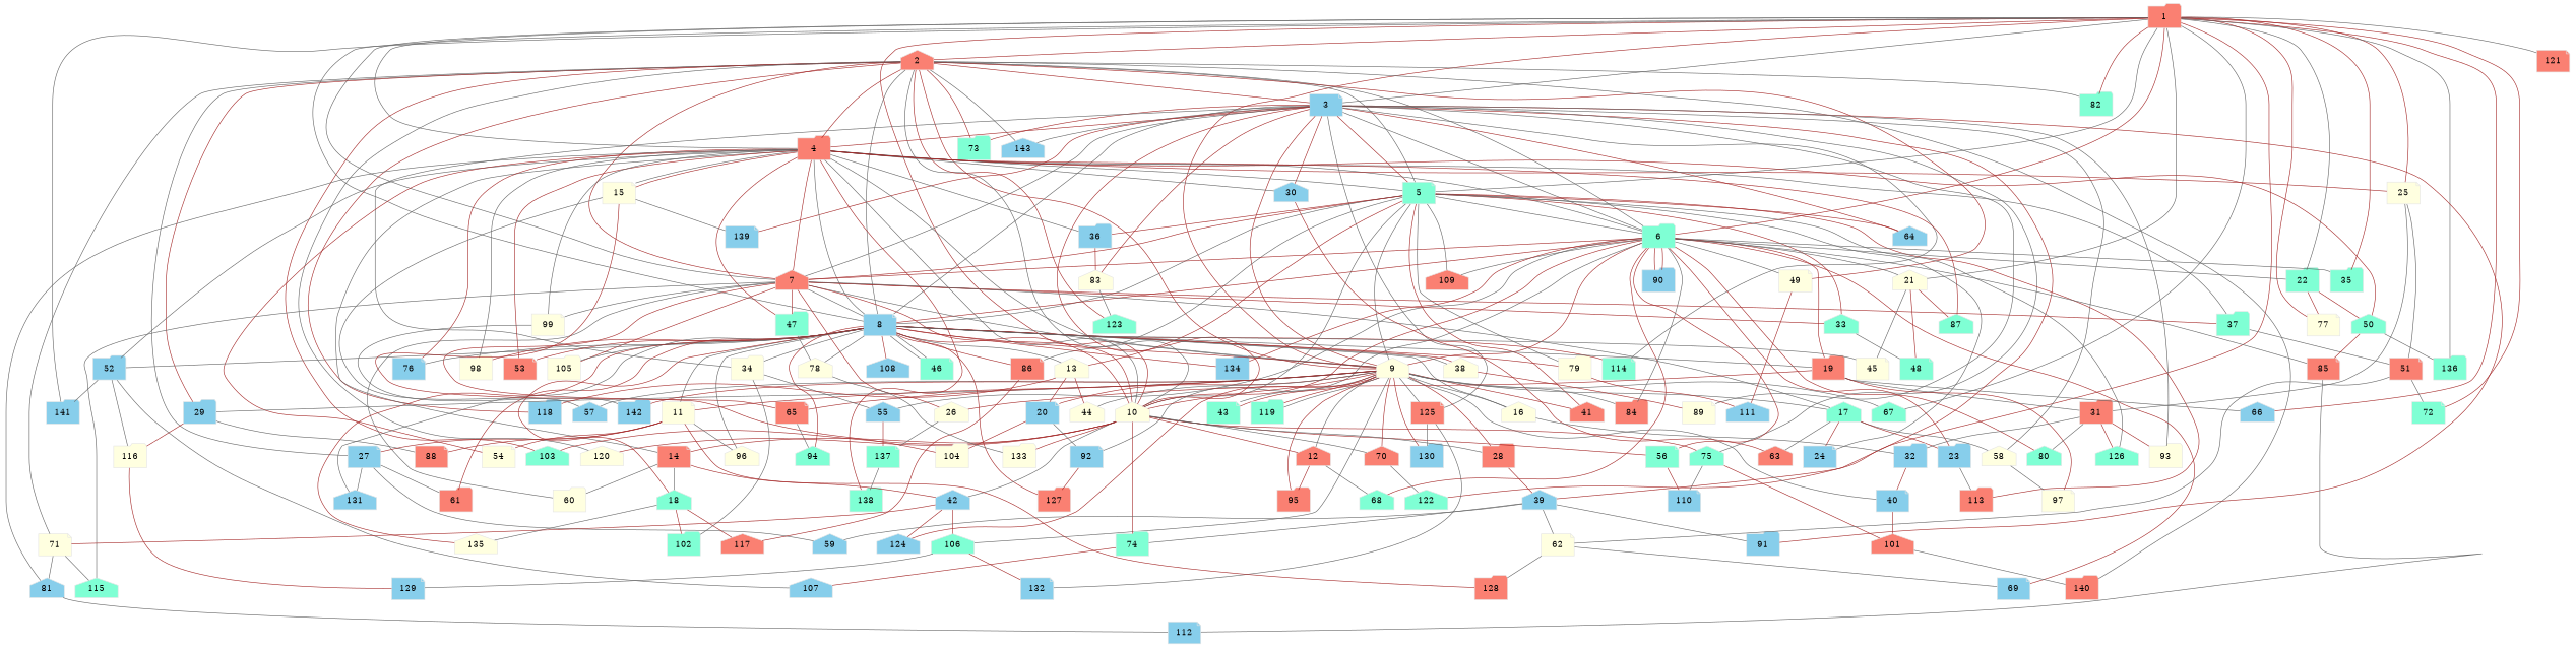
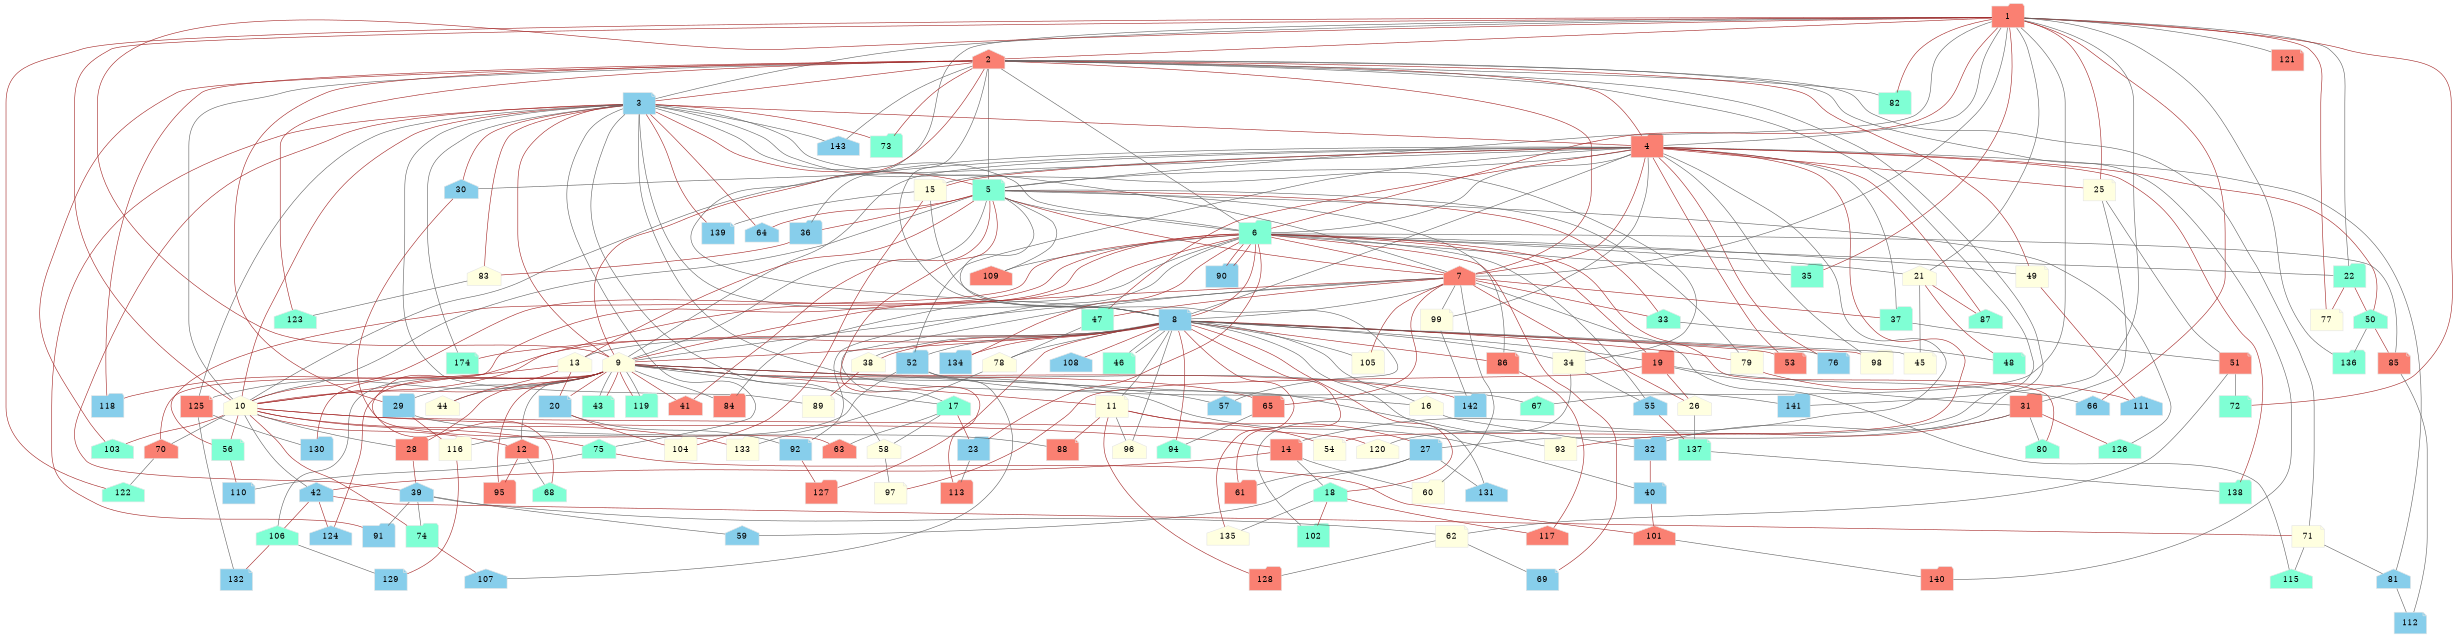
  graph {
    node [color=gray90 fillcolor=skyblue shape=house style=filled]
    edge [color=gray40]
    1 [fillcolor=salmon shape=folder]
    2 [fillcolor=salmon]
    3 [shape=note]
    4 [fillcolor=salmon shape=folder]
    5 [fillcolor=aquamarine shape=note]
    6 [fillcolor=aquamarine shape=folder]
    7 [fillcolor=salmon]
    8 [shape=note]
    9 [fillcolor=lightyellow]
    10 [fillcolor=lightyellow]
    21 [fillcolor=lightyellow]
    22 [fillcolor=aquamarine shape=folder]
    25 [fillcolor=lightyellow shape=note]
    35 [fillcolor=aquamarine shape=folder]
    66
    67 [fillcolor=aquamarine]
    72 [fillcolor=aquamarine shape=note]
    77 [fillcolor=lightyellow shape=note]
    82 [fillcolor=aquamarine shape=folder]
    121 [fillcolor=salmon shape=note]
    122 [fillcolor=aquamarine]
    136 [fillcolor=aquamarine shape=folder]
    141 [shape=folder]
    27 [shape=note]
    29 [shape=folder]
    49 [fillcolor=lightyellow shape=note]
    71 [fillcolor=lightyellow shape=note]
    73 [fillcolor=aquamarine shape=folder]
    103 [fillcolor=aquamarine]
    118 [shape=folder]
    120 [fillcolor=lightyellow]
    123 [fillcolor=aquamarine]
    140 [fillcolor=salmon shape=folder]
    143
    30
    34 [fillcolor=lightyellow shape=folder]
    39
    58 [fillcolor=lightyellow]
    64
    75 [fillcolor=aquamarine]
    83 [fillcolor=lightyellow]
    89 [fillcolor=lightyellow shape=note]
    91 [shape=folder]
    93 [fillcolor=lightyellow shape=folder]
-   114 [fillcolor=aquamarine shape=note]
+   114 [fillcolor=aquamarine shape=note label=174]
    125 [fillcolor=salmon shape=note]
    139 [shape=note]
    14 [fillcolor=salmon shape=note]
    15 [fillcolor=lightyellow shape=note]
    36 [shape=folder]
    37 [fillcolor=aquamarine shape=folder]
    47 [fillcolor=aquamarine shape=folder]
    50 [fillcolor=aquamarine]
    52 [shape=folder]
    53 [fillcolor=salmon shape=note]
    54 [fillcolor=lightyellow shape=note]
    76 [shape=note]
    81
    87 [fillcolor=aquamarine]
    98 [fillcolor=lightyellow shape=folder]
    99 [fillcolor=lightyellow shape=note]
    138 [fillcolor=aquamarine shape=folder]
    13 [fillcolor=lightyellow]
-   24 [shape=note]
    33 [fillcolor=aquamarine]
    41 [fillcolor=salmon]
    79 [fillcolor=lightyellow shape=folder]
    86 [fillcolor=salmon shape=note]
    109 [fillcolor=salmon]
    113 [fillcolor=salmon shape=folder]
    126 [fillcolor=aquamarine]
    19 [fillcolor=salmon shape=folder]
    23 [shape=folder]
    55
    56 [fillcolor=aquamarine shape=note]
    68 [fillcolor=aquamarine]
    69 [shape=note]
    80 [fillcolor=aquamarine]
    84 [fillcolor=salmon shape=folder]
    85 [fillcolor=salmon shape=note]
    90 [shape=folder]
    92 [shape=note]
    134 [shape=folder]
    17 [fillcolor=aquamarine]
    26 [fillcolor=lightyellow]
    60 [fillcolor=lightyellow shape=folder]
    65 [fillcolor=salmon shape=note]
    105 [fillcolor=lightyellow shape=folder]
    115 [fillcolor=aquamarine]
    108
    11 [fillcolor=lightyellow shape=note]
    16 [fillcolor=lightyellow]
    18 [fillcolor=aquamarine]
    38 [fillcolor=lightyellow]
    45 [fillcolor=lightyellow shape=note]
    46 [fillcolor=aquamarine shape=note]
    61 [fillcolor=salmon shape=folder]
    78 [fillcolor=lightyellow]
    94 [fillcolor=aquamarine]
    96 [fillcolor=lightyellow]
    127 [fillcolor=salmon shape=folder]
    131
    135 [fillcolor=lightyellow]
    12 [fillcolor=salmon]
    20 [shape=note]
    28 [fillcolor=salmon shape=folder]
    40 [shape=note]
    43 [fillcolor=aquamarine shape=note]
    44 [fillcolor=lightyellow]
    57
    70 [fillcolor=salmon]
    95 [fillcolor=salmon shape=folder]
    106 [fillcolor=aquamarine]
    119 [fillcolor=aquamarine shape=folder]
    124
    130 [shape=folder]
    142 [shape=folder]
    42
    74 [fillcolor=aquamarine shape=folder]
    133 [fillcolor=lightyellow shape=folder]
    48 [fillcolor=aquamarine shape=note]
    31 [fillcolor=salmon shape=folder]
    51 [fillcolor=salmon shape=note]
    59
    88 [fillcolor=salmon shape=note]
    116 [fillcolor=lightyellow shape=folder]
    111
    63 [fillcolor=salmon]
    102 [fillcolor=aquamarine shape=folder]
    62 [fillcolor=lightyellow shape=note]
    97 [fillcolor=lightyellow shape=note]
    101 [fillcolor=salmon]
    110 [shape=note]
    132 [shape=note]
    104 [fillcolor=lightyellow shape=folder]
    107
    112 [shape=note]
    117 [fillcolor=salmon]
    137 [fillcolor=aquamarine shape=note]
    128 [fillcolor=salmon shape=folder]
    32 [shape=folder]
    129 [shape=note]
    1 -- 2 [color=brown]
    1 -- 3
    1 -- 4
    1 -- 5
    1 -- 6 [color=brown]
    1 -- 7
    1 -- 8
    1 -- 9 [color=brown]
    1 -- 10 [color=brown]
    1 -- 21
    1 -- 22
    1 -- 25 [color=brown]
    1 -- 35 [color=brown]
    1 -- 66 [color=brown]
    1 -- 67
    1 -- 72 [color=brown]
    1 -- 77 [color=brown]
    1 -- 82 [color=brown]
    1 -- 121
    1 -- 122 [color=brown]
    1 -- 136
    1 -- 141
    2 -- 3 [color=brown]
    2 -- 4 [color=brown]
    2 -- 5
    2 -- 6
    2 -- 7 [color=brown]
    2 -- 8
    2 -- 9 [color=brown]
    2 -- 10
    2 -- 82
    2 -- 27
    2 -- 29 [color=brown]
    2 -- 49 [color=brown]
    2 -- 71
    2 -- 73 [color=brown]
    2 -- 103 [color=brown]
    2 -- 118 [color=brown]
    2 -- 120
    2 -- 123 [color=brown]
    2 -- 140
    2 -- 143
    3 -- 4 [color=brown]
    3 -- 5 [color=brown]
    3 -- 6
    3 -- 7
    3 -- 8
    3 -- 9 [color=brown]
    3 -- 10 [color=brown]
    3 -- 73 [color=brown]
    3 -- 143
    3 -- 30 [color=brown]
    3 -- 34
    3 -- 39 [color=brown]
    3 -- 58
    3 -- 64 [color=brown]
    3 -- 75
    3 -- 83 [color=brown]
    3 -- 89
    3 -- 91 [color=brown]
    3 -- 93
    3 -- 114
    3 -- 125
    3 -- 139 [color=brown]
    4 -- 5
    4 -- 6
    4 -- 7 [color=brown]
    4 -- 8
    4 -- 9
    4 -- 10
    4 -- 25 [color=brown]
    4 -- 30
    4 -- 14
    4 -- 15
    4 -- 15 [color=brown]
    4 -- 36
    4 -- 37
    4 -- 47 [color=brown]
    4 -- 50 [color=brown]
    4 -- 52
    4 -- 53 [color=brown]
    4 -- 54 [color=brown]
    4 -- 76 [color=brown]
    4 -- 81
    4 -- 87 [color=brown]
    4 -- 98
    4 -- 99
    4 -- 138 [color=brown]
    5 -- 6
    5 -- 7 [color=brown]
    5 -- 8
    5 -- 9
    5 -- 10
    5 -- 64 [color=brown]
    5 -- 36 [color=brown]
    5 -- 13 [color=brown]
-   5 -- 24
    5 -- 33 [color=brown]
    5 -- 41 [color=brown]
    5 -- 79
    5 -- 86
    5 -- 109
    5 -- 113 [color=brown]
    5 -- 126
    6 -- 7 [color=brown]
    6 -- 8 [color=brown]
    6 -- 9 [color=brown]
    6 -- 10 [color=brown]
    6 -- 21
    6 -- 22
    6 -- 35
    6 -- 49
    6 -- 109
    6 -- 19 [color=brown]
    6 -- 23 [color=brown]
    6 -- 55
    6 -- 56 [color=brown]
    6 -- 68 [color=brown]
    6 -- 69 [color=brown]
    6 -- 80 [color=brown]
    6 -- 84
    6 -- 85
    6 -- 90 [color=brown]
    6 -- 90 [color=brown]
    6 -- 92
    6 -- 134 [color=brown]
    7 -- 8
    7 -- 9
    7 -- 10 [color=brown]
    7 -- 37 [color=brown]
    7 -- 47 [color=brown]
    7 -- 99
    7 -- 33 [color=brown]
    7 -- 17
    7 -- 26 [color=brown]
    7 -- 60
    7 -- 65 [color=brown]
    7 -- 105 [color=brown]
    7 -- 115
    8 -- 9 [color=brown]
    8 -- 10 [color=brown]
    8 -- 34
    8 -- 114 [color=brown]
    8 -- 52
    8 -- 53 [color=brown]
    8 -- 76
    8 -- 98 [color=brown]
    8 -- 13
    8 -- 79 [color=brown]
    8 -- 86 [color=brown]
    8 -- 19
    8 -- 134 [color=brown]
    8 -- 105
    8 -- 108 [color=brown]
    8 -- 11
    8 -- 16
    8 -- 18 [color=brown]
    8 -- 38
    8 -- 38 [color=brown]
    8 -- 45
    8 -- 46
    8 -- 46
    8 -- 61 [color=brown]
    8 -- 78
    8 -- 94 [color=brown]
    8 -- 96
    8 -- 127 [color=brown]
    8 -- 131
    8 -- 135 [color=brown]
    9 -- 10 [color=brown]
    9 -- 67
    9 -- 29
    9 -- 125
    9 -- 41 [color=brown]
    9 -- 84
    9 -- 17
    9 -- 65 [color=brown]
    9 -- 11 [color=brown]
    9 -- 16
    9 -- 12
    9 -- 20 [color=brown]
    9 -- 28 [color=brown]
    9 -- 40
    9 -- 43
    9 -- 43 [color=brown]
    9 -- 44
    9 -- 57
    9 -- 70 [color=brown]
    9 -- 95 [color=brown]
    9 -- 106
    9 -- 119 [color=brown]
    9 -- 119
    9 -- 124 [color=brown]
    9 -- 130 [color=brown]
    9 -- 142 [color=brown]
    10 -- 103 [color=brown]
    10 -- 120 [color=brown]
    10 -- 75 [color=brown]
    10 -- 14 [color=brown]
    10 -- 56 [color=brown]
    10 -- 12 [color=brown]
    10 -- 28
    10 -- 70
    10 -- 42
    10 -- 74 [color=brown]
    10 -- 133 [color=brown]
    21 -- 87 [color=brown]
    21 -- 45
    21 -- 48 [color=brown]
    22 -- 77 [color=brown]
    22 -- 50 [color=brown]
    25 -- 31
    25 -- 51
    27 -- 61
    27 -- 131
    27 -- 59
    29 -- 88
    29 -- 116 [color=brown]
    49 -- 111 [color=brown]
    71 -- 81
    71 -- 115
    30 -- 63 [color=brown]
    34 -- 55
    34 -- 102
    39 -- 91
    39 -- 74
    39 -- 59
    39 -- 62
    58 -- 97
    75 -- 101 [color=brown]
    75 -- 110
    83 -- 123
    125 -- 130
    125 -- 132
    14 -- 60
    14 -- 18
    14 -- 42 [color=brown]
    15 -- 139
    15 -- 57
    15 -- 104 [color=brown]
    36 -- 83 [color=brown]
    37 -- 51
    47 -- 78
    50 -- 136
    50 -- 85 [color=brown]
    52 -- 141
    52 -- 116
    52 -- 107
    81 -- 112
    99 -- 142
    13 -- 118 [color=brown]
    13 -- 20 [color=brown]
    13 -- 44 [color=brown]
    33 -- 48
    79 -- 111 [color=brown]
    86 -- 117 [color=brown]
    19 -- 66
    19 -- 26 [color=brown]
    19 -- 31
    19 -- 97 [color=brown]
    23 -- 113
    55 -- 137 [color=brown]
    56 -- 110 [color=brown]
    85 -- 112
    92 -- 127 [color=brown]
    17 -- 58
-   17 -- 24 [color=brown]
    17 -- 23 [color=brown]
    17 -- 63
    26 -- 137
    65 -- 94
    11 -- 27 [color=brown]
    11 -- 54 [color=brown]
    11 -- 96
    11 -- 88 [color=brown]
    11 -- 128 [color=brown]
    16 -- 32
    18 -- 135
    18 -- 102 [color=brown]
    18 -- 117 [color=brown]
    38 -- 89 [color=brown]
    78 -- 133
    12 -- 68
    12 -- 95 [color=brown]
    20 -- 92
    20 -- 104 [color=brown]
    28 -- 39 [color=brown]
    40 -- 101 [color=brown]
    70 -- 122
    106 -- 132 [color=brown]
    106 -- 129
    42 -- 71 [color=brown]
    42 -- 106 [color=brown]
    42 -- 124 [color=brown]
    74 -- 107 [color=brown]
    31 -- 93 [color=brown]
    31 -- 126 [color=brown]
    31 -- 80
    31 -- 32
    51 -- 72
    51 -- 62
    116 -- 129 [color=brown]
    62 -- 69
    62 -- 128
    101 -- 140
    137 -- 138
    32 -- 40 [color=brown]
  }
